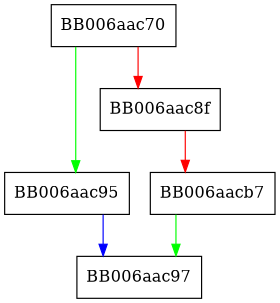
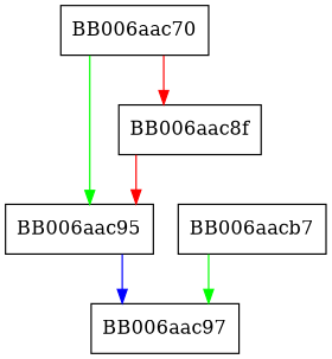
  digraph {
    splines=ortho
    node [shape=box]
    edge [color=green]
    BB006aac70
    BB006aac95
    BB006aac8f
    BB006aac97
    BB006aacb7
    BB006aac70 -> BB006aac95
    BB006aac70 -> BB006aac8f [color=red]
    BB006aac95 -> BB006aac97 [color=blue]
-   BB006aac8f -> BB006aacb7 [color=red]
+   BB006aac8f -> BB006aac95 [color=red]
    BB006aacb7 -> BB006aac97
  }
